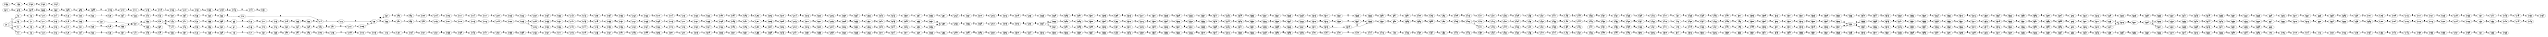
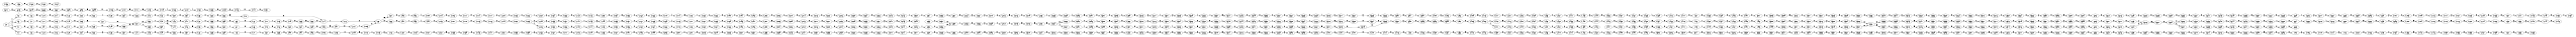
  strict digraph {
    rankdir=LR
    S0
    S1
    S2
    S3
    S4
    S5
    S6
    S7
    S8
    S9
    S10
    S11
    S12
    S13
    S14
    S15
    S16
    S17
    S18
    S19
    S20
    S21
    S22
    S23
    S24
    S25
    S26
    S27
    S28
    S29
    S30
    S31
    S32
    S33
    S34
    S35
    S36
    S37
    S38
    S39
    S40
    S41
    S42
    S43
    S44
    S45
    S46
    S47
    S48
    S49
    S50
    S51
    S52
    S53
    S54
    S55
    S56
    S57
    S58
    S59
    S60
    S61
    S62
    S63
    S64
    S65
    S66
    S67
    S68
    S69
    S70
    S71
    S72
    S73
    S74
    S75
    S76
    S77
    S78
    S79
    S80
    S81
    S82
    S83
    S84
    S85
    S86
    S87
    S88
    S89
    S90
    S91
    S92
    S93
    S94
    S95
    S96
    S97
    S98
    S99
    S100
    S101
    S102
    S103
    S104
    S105
    S106
    S107
    S108
    S109
    S110
    S111
    S112
    S113
    S114
    S115
    S116
    S117
    S118
    S119
    S120
    S121
    S122
    S123
    S124
    S125
    S126
    S127
    S128
    S129
    S130
    S131
    S132
    S133
    S134
    S135
    S136
    S137
    S138
    S139
    S140
    S141
    S142
    S143
    S144
    S145
    S146
    S147
    S148
    S149
    S150
    S151
    S152
    S153
    S154
    S155
    S156
    S157
    S158
    S159
    S160
    S161
    S162
    S163
    S164
    S165
    S166
    S167
    S168
    S169
    S170
    S171
    S172
    S173
    S174
    S175
    S176
    S177
    S178
    S179
    S180
    S181
    S182
    S183
    S184
    S185
    S186
    S187
    S188
    S189
    S190
    S191
    S192
    S193
    S194
    S195
    S196
    S197
    S198
    S199
    S200
    S201
    S202
    S203
    S204
    S205
    S206
    S207
    S208
    S209
    S210
    S211
    S212
    S213
    S214
    S215
    S216
    S217
    S218
    S219
    S220
    S221
    S222
    S223
    S224
    S225
    S226
    S227
    S228
    S229
    S230
    S231
    S232
    S233
    S234
    S235
    S236
    S237
    S238
    S239
    S240
    S241
    S242
    S243
    S244
    S245
    S246
    S247
    S248
    S249
    S250
    S251
    S252
    S253
    S254
    S255
    S256
    S257
    S258
    S259
    S260
    S261
    S262
    S263
    S264
    S265
    S266
    S267
    S268
    S269
    S270
    S271
    S272
    S273
    S274
    S275
    S276
    S277
    S278
    S279
    S280
    S281
    S282
    S283
    S284
    S285
    S286
    S287
    S288
    S289
    S290
    S291
    S292
    S293
    S294
    S295
    S296
    S297
    S298
    S299
    S300
    S301
    S302
    S303
    S304
    S305
    S306
    S307
    S308
    S309
    S310
    S311
    S312
    S313
    S314
    S315
    S316
    S317
    S318
    S319
    S320
    S321
    S322
    S323
    S324
    S325
    S326
    S327
    S328
    S329
    S330
    S331
    S332
    S333
    S334
    S335
    S336
    S337
    S338
    S339
    S340
    S341
    S342
    S343
    S344
    S345
    S346
    S347
    S348
    S349
    S350
    S351
    S352
    S353
    S354
    S355
    S356
    S357
    S358
    S359
    S360
    S361
    S362
    S363
    S364
    S365
    S366
    S367
    S368
    S369
    S370
    S371
    S372
    S373
    S374
    S375
    S376
    S377
    S378
    S379
    S380
    S381
    S382
    S383
    S384
    S385
    S386
    S387
    S388
    S389
    S390
    S391
    S392
    S393
    S394
    S395
    S396
    S397
    S398
    S399
    S400
    S401
    S402
    S403
    S404
    S405
    S406
    S407
    S408
    S409
    S410
    S411
    S412
    S413
    S414
    S415
    S416
    S417
    S418
    S419
    S420
    S421
    S422
    S423
    S424
    S425
    S426
    S427
    S428
    S429
    S430
    S431
    S432
    S433
    S434
    S435
    S436
    S437
    S438
    S439
    S440
    S441
    S442
    S443
    S444
    S445
    S446
    S448
    S449
    S450
    S447
    S451
    S452
    S453
    S454
    S455
    S456
    S457
    S458
    S459
    S460
    S461
    S462
    S463
    S464
    S465
    S466
    S467
    S468
    S469
    S470
    S471
    S472
    S473
    S474
    S475
    S476
    S477
    S478
    S479
    S480
    S481
    S482
    S483
    S484
    S485
    S486
    S487
    S488
    S489
    S490
    S491
    S492
    S493
    S494
    S495
    S496
    S497
    S498
    S499
    S500
    S501
    S502
    S503
    S504
    S505
    S506
    S507
    S508
    S509
    S510
    S511
    S512
    S513
    S514
    S515
    S516
    S517
    S518
    S519
    S520
    S521
    S522
    S523
    S524
    S525
    S526
    S527
    S528
    S529
    S530
    S531
    S532
    S533
    S534
    S535
    S536
    S537
    S538
    S539
    S540
    S541
    S542
    S543
    S544
    S545
    S546
    S547
    S548
    S549
    S550
    S551
    S552
    S553
    S554
    S555
    S556
    S557
    S558
    S559
    S560
    S561
    S562
    S563
    S564
    S565
    S566
    S567
    S568
    S569
    S570
    S571
    S572
    S573
    S574
    S575
    S576
    S577
    S578
    S579
    S580
    S581
    S582
    S583
    S584
    S585
    S586
    S587
    S588
    S589
    S590
    S591
    S592
    S593
    S594
    S595
    S596
    S597
    S598
    S599
    S600
    S601
    S602
    S603
    S604
    S605
    S606
    S607
    S608
    S609
    S610
    S611
    S612
    S613
    S614
    S615
    S616
    S617
    S618
    S619
    S620
    S621
    S622
    S623
    S624
    S625
    S626
    S627
    S628
    S629
    S630
    S631
    S632
    S633
    S634
    S635
    S636
    S637
    S638
    S639
    S640
    S641
    S642
    S643
    S644
    S645
    S646
    S647
    S648
    S649
    S650
    S651
    S652
    S653
    S654
    S655
    S656
    S657
    S658
    S659
    S660
    S661
    S662
    S663
    S664
    S665
    S666
    S668
    S669
    S670
    S672
    S673
    S674
    S671
    S675
    S676
    S677
    S678
    S679
    S680
    S681
    S682
    S683
    S684
    S685
    S686
    S687
    S688
    S689
    S690
    S691
    S692
    S693
    S694
    S695
    S696
    S697
    S698
    S699
    S700
    S701
    S702
    S703
    S704
    S705
    S706
    S707
    S708
    S709
    S710
    S711
    S712
    S713
    S714
    S715
    S716
    S717
    S718
    S719
    S720
    S721
    S722
    S723
    S724
    S725
    S726
    S727
    S728
    S729
    S730
    S731
    S732
    S733
    S734
    S735
    S736
    S737
    S738
    S739
    S740
    S741
    S742
    S743
    S744
    S745
    S746
    S747
    S748
    S749
    S750
    S751
    S752
    S753
    S754
    S755
    S757
    S756
    S758
    S759
    S760
    S761
    S762
    S763
    S764
    S765
    S0 -> S1 [label=S]
    S0 -> S2 [label=V]
    S0 -> S3 [label=L]
    S0 -> S4 [label=A]
    S1 -> S5 [label=N]
    S2 -> S6 [label=N]
    S3 -> S7 [label=A]
    S4 -> S8 [label=L]
    S5 -> S9 [label=L]
    S6 -> S10 [label=E]
    S7 -> S11 [label=L]
    S8 -> S12 [label=T]
    S9 -> S13 [label=A]
    S10 -> S14 [label=Q]
    S11 -> S15 [label=N]
    S12 -> S16 [label=L]
    S13 -> S17 [label=L]
    S14 -> S18 [label=E]
    S15 -> S19 [label=L]
    S16 -> S20 [label=T]
    S17 -> S21 [label=N]
    S18 -> S22 [label=K]
    S19 -> S23 [label=N]
    S20 -> S24 [label=P]
    S21 -> S25 [label=L]
    S22 -> S26 [label=Y]
    S23 -> S27 [label=E]
    S24 -> S28 [label=N]
    S25 -> S29 [label=N]
    S26 -> S30 [label=I]
    S27 -> S31 [label=Q]
    S28 -> S32 [label=G]
    S29 -> S33 [label=E]
    S30 -> S34 [label=N]
    S31 -> S35 [label=I]
    S31 -> S36 [label=R]
    S32 -> S37 [label=D]
    S33 -> S31 [label=Q]
    S34 -> S38 [label=L]
    S35 -> S39 [label=T]
    S36 -> S40 [label=V]
    S37 -> S41 [label=N]
    S38 -> S42 [label=N]
    S40 -> S43 [label=F]
    S40 -> S44 [label=F]
    S41 -> S45 [label=L]
    S42 -> S46 [label=K]
    S43 -> S47 [label=P]
    S44 -> S48 [label=I]
    S45 -> S49 [label=D]
    S46 -> S50 [label=K]
    S47 -> S51 [label=T]
    S48 -> S52 [label=E]
    S49 -> S53 [label=Q]
    S50 -> S54 [label=N]
    S51 -> S55 [label=L]
    S52 -> S56 [label=D]
    S53 -> S57 [label=G]
    S54 -> S58 [label=I]
    S55 -> S59 [label=K]
    S56 -> S60 [label=A]
    S57 -> S61 [label=G]
    S58 -> S62 [label=T]
    S59 -> S63 [label=K]
    S60 -> S64 [label=I]
    S61 -> S65 [label=I]
    S62 -> S66 [label=R]
    S63 -> S67 [label=K]
    S64 -> S68 [label=K]
    S65 -> S69 [label=G]
    S66 -> S70 [label=E]
    S67 -> S71 [label=N]
    S68 -> S72 [label=L]
    S69 -> S73 [label=V]
    S70 -> S74 [label=D]
    S71 -> S75 [label=I]
    S72 -> S76 [label=N]
    S73 -> S77 [label=L]
    S74 -> S78 [label=I]
    S75 -> S79 [label=T]
    S76 -> S80 [label=N]
    S77 -> S81 [label=S]
    S78 -> S82 [label=T]
    S79 -> S83 [label=R]
    S80 -> S84 [label=I]
    S81 -> S85 [label=F]
    S82 -> S86 [label=D]
    S82 -> S87 [label=E]
    S83 -> S88 [label=E]
    S84 -> S89 [label=T]
    S85 -> S90 [label=K]
    S86 -> S91 [label=P]
    S87 -> S92 [label=P]
    S88 -> S74 [label=D]
    S89 -> S93 [label=R]
    S90 -> S94 [label=T]
    S91 -> S95 [label=V]
    S92 -> S96 [label=V]
    S93 -> S97 [label=E]
    S94 -> S98 [label=T]
    S95 -> S99 [label=S]
    S96 -> S100 [label=S]
    S97 -> S101 [label=D]
    S98 -> S102 [label=K]
    S99 -> S103 [label=L]
    S100 -> S104 [label=H]
    S101 -> S105 [label=I]
    S102 -> S106 [label=G]
    S103 -> S107 [label=N]
    S104 -> S108 [label=N]
    S105 -> S82 [label=T]
    S106 -> S109 [label=L]
    S107 -> S110 [label=I]
    S108 -> S111 [label=I]
    S109 -> S112 [label=E]
    S110 -> S113 [label=M]
    S111 -> S114 [label=M]
    S112 -> S115 [label=V]
    S113 -> S116 [label=K]
    S114 -> S117 [label=K]
    S115 -> S118 [label=A]
    S116 -> S119 [label=C]
    S117 -> S120 [label=C]
    S118 -> S121 [label=Y]
    S119 -> S122 [label=L]
    S120 -> S123 [label=L]
    S121 -> S124 [label=N]
    S122 -> S125 [label=V]
    S123 -> S126 [label=L]
    S124 -> S127 [label=C]
    S125 -> S128 [label=I]
    S125 -> S129 [label=L]
    S126 -> S130 [label=I]
    S127 -> S131 [label=N]
    S128 -> S132 [label=G]
    S129 -> S133 [label=G]
    S130 -> S134 [label=G]
    S131 -> S135 [label=E]
    S132 -> S136 [label=D]
    S133 -> S137 [label=D]
    S134 -> S138 [label=D]
    S135 -> S139 [label=L]
    S136 -> S140 [label=G]
    S137 -> S141 [label=G]
    S138 -> S142 [label=K]
    S139 -> S143 [label=K]
    S140 -> S144 [label=V]
    S141 -> S145 [label=V]
    S142 -> S146 [label=M]
    S143 -> S147 [label=K]
    S144 -> S148 [label=A]
    S145 -> S149 [label=A]
    S146 -> S150 [label=K]
    S147 -> S151 [label=M]
    S148 -> S152 [label=N]
    S149 -> S153 [label=S]
    S150 -> S154 [label=Q]
    S151 -> S155 [label=N]
    S152 -> S156 [label=F]
    S153 -> S157 [label=F]
    S154 -> S158 [label=F]
    S155 -> S159 [label=A]
    S156 -> S160 [label=L]
    S157 -> S161 [label=L]
    S158 -> S162 [label=L]
    S159 -> S163 [label=G]
    S160 -> S164 [label=D]
    S161 -> S165 [label=D]
    S162 -> S166 [label=Q]
    S163 -> S167 [label=L]
    S164 -> S168 [label=N]
    S165 -> S169 [label=D]
    S166 -> S170 [label=G]
    S167 -> S171 [label=K]
    S168 -> S172 [label=T]
    S169 -> S173 [label=S]
    S170 -> S174 [label=S]
    S171 -> S175 [label=P]
    S172 -> S176 [label=N]
    S173 -> S177 [label=N]
    S174 -> S178 [label=E]
    S175 -> S179 [label=Y]
    S176 -> S180 [label=P]
    S177 -> S181 [label=P]
    S178 -> S182 [label=I]
    S179 -> S183 [label=P]
    S180 -> S184 [label=N]
    S181 -> S185 [label=D]
    S182 -> S186 [label=G]
    S183 -> S187 [label=P]
    S184 -> S188 [label=M]
    S185 -> S189 [label=M]
    S186 -> S190 [label=K]
    S187 -> S191 [label=K]
    S188 -> S192 [label=P]
    S189 -> S193 [label=P]
    S190 -> S194 [label=L]
    S191 -> S195 [label=N]
    S192 -> S196 [label=I]
    S193 -> S197 [label=L]
    S194 -> S198 [label=R]
    S195 -> S199 [label=V]
    S196 -> S200 [label=V]
    S197 -> S201 [label=V]
    S198 -> S202 [label=A]
    S199 -> S203 [label=K]
    S200 -> S204 [label=H]
    S201 -> S205 [label=H]
    S202 -> S206 [label=K]
    S203 -> S207 [label=N]
    S204 -> S208 [label=R]
    S205 -> S209 [label=Q]
    S206 -> S210 [label=C]
    S207 -> S211 [label=W]
    S208 -> S212 [label=C]
    S209 -> S213 [label=C]
    S210 -> S214 [label=D]
    S211 -> S215 [label=D]
    S212 -> S216 [label=D]
    S213 -> S217 [label=D]
    S214 -> S218 [label=E]
    S215 -> S219 [label=V]
    S216 -> S220 [label=P]
    S217 -> S221 [label=P]
    S218 -> S222 [label=D]
    S219 -> S223 [label=R]
    S220 -> S224 [label=D]
    S221 -> S225 [label=D]
    S222 -> S226 [label=D]
    S223 -> S227 [label=T]
    S224 -> S228 [label=N]
    S225 -> S229 [label=K]
    S226 -> S230 [label=K]
    S227 -> S231 [label=K]
    S228 -> S232 [label=E]
    S229 -> S233 [label=E]
    S230 -> S234 [label=L]
    S231 -> S235 [label=I]
    S232 -> S236 [label=L]
    S233 -> S237 [label=L]
    S234 -> S238 [label=N]
    S235 -> S239 [label=K]
    S236 -> S240 [label=A]
    S237 -> S241 [label=A]
    S238 -> S242 [label=K]
    S239 -> S243 [label=E]
    S240 -> S244 [label=K]
    S241 -> S245 [label=K]
    S242 -> S246 [label=I]
    S243 -> S247 [label=F]
    S244 -> S248 [label=N]
    S245 -> S249 [label=N]
    S246 -> S250 [label=I]
    S247 -> S251 [label=L]
    S248 -> S252 [label=I]
-   S249 -> S253 [label=I]
    S250 -> S254 [label=W]
    S251 -> S255 [label=Q]
    S252 -> S256 [label=W]
    S253 -> S257 [label=W]
    S254 -> S258 [label=K]
    S255 -> S259 [label=I]
    S256 -> S260 [label=N]
    S257 -> S260 [label=N]
    S258 -> S261 [label=T]
    S259 -> S262 [label=I]
    S260 -> S263 [label=V]
    S261 -> S264 [label=F]
    S262 -> S265 [label=V]
    S263 -> S266 [label=F]
    S264 -> S267 [label=A]
    S265 -> S268 [label=L]
    S266 -> S269 [label=A]
    S267 -> S270 [label=A]
    S268 -> S271 [label=A]
    S269 -> S272 [label=Y]
    S270 -> S273 [label=C]
    S271 -> S274 [label=D]
    S272 -> S275 [label=K]
    S273 -> S276 [label=E]
    S274 -> S277 [label=V]
    S275 -> S278 [label=E]
    S276 -> S279 [label=D]
    S277 -> S280 [label=L]
    S278 -> S281 [label=E]
    S279 -> S282 [label=D]
    S280 -> S283 [label=D]
    S281 -> S284 [label=E]
    S282 -> S285 [label=S]
    S283 -> S286 [label=S]
    S284 -> S287 [label=S]
    S284 -> S288 [label=A]
    S285 -> S289 [label=Y]
    S286 -> S290 [label=Y]
    S287 -> S291 [label=Y]
    S288 -> S292 [label=S]
    S289 -> S293 [label=S]
    S290 -> S294 [label=L]
    S291 -> S295 [label=S]
    S292 -> S296 [label=Y]
    S293 -> S297 [label=H]
    S294 -> S298 [label=H]
    S295 -> S299 [label=H]
    S296 -> S300 [label=S]
    S297 -> S301 [label=Q]
    S298 -> S302 [label=N]
    S299 -> S303 [label=Q]
    S300 -> S304 [label=H]
    S301 -> S305 [label=T]
    S302 -> S306 [label=V]
    S303 -> S307 [label=T]
    S304 -> S308 [label=Q]
    S305 -> S309 [label=G]
    S306 -> S310 [label=F]
    S307 -> S311 [label=D]
    S308 -> S312 [label=T]
    S309 -> S313 [label=E]
    S310 -> S314 [label=P]
    S311 -> S315 [label=V]
    S312 -> S316 [label=G]
    S313 -> S317 [label=A]
    S314 -> S318 [label=N]
    S315 -> S319 [label=S]
    S316 -> S320 [label=A]
    S317 -> S321 [label=S]
    S318 -> S322 [label=V]
    S319 -> S323 [label=S]
    S320 -> S324 [label=C]
    S321 -> S325 [label=A]
    S322 -> S326 [label=G]
    S323 -> S327 [label=Q]
    S324 -> S328 [label=S]
    S325 -> S329 [label=K]
    S326 -> S330 [label=L]
    S327 -> S331 [label=E]
    S328 -> S332 [label=Q]
    S329 -> S333 [label=S]
    S330 -> S334 [label=S]
    S331 -> S335 [label=S]
    S332 -> S336 [label=Q]
    S333 -> S337 [label=I]
    S334 -> S338 [label=N]
    S335 -> S339 [label=T]
    S336 -> S340 [label=S]
    S337 -> S341 [label=E]
    S338 -> S342 [label=M]
    S339 -> S343 [label=G]
    S340 -> S344 [label=T]
    S341 -> S345 [label=S]
    S342 -> S346 [label=W]
    S343 -> S347 [label=G]
    S344 -> S348 [label=G]
    S345 -> S349 [label=K]
    S346 -> S350 [label=N]
    S347 -> S351 [label=I]
    S348 -> S352 [label=G]
    S349 -> S353 [label=K]
    S350 -> S354 [label=R]
    S351 -> S355 [label=A]
    S352 -> S356 [label=V]
    S353 -> S357 [label=L]
    S354 -> S358 [label=F]
    S355 -> S359 [label=C]
    S356 -> S360 [label=A]
    S357 -> S361 [label=N]
    S358 -> S362 [label=T]
    S359 -> S363 [label=I]
    S360 -> S364 [label=C]
    S361 -> S365 [label=S]
    S362 -> S366 [label=R]
    S363 -> S367 [label=G]
    S364 -> S368 [label=I]
    S365 -> S369 [label=K]
    S366 -> S370 [label=E]
    S367 -> S371 [label=E]
    S368 -> S372 [label=G]
    S369 -> S373 [label=S]
    S370 -> S374 [label=E]
    S371 -> S375 [label=K]
    S372 -> S376 [label=E]
    S373 -> S377 [label=A]
    S374 -> S378 [label=R]
    S375 -> S379 [label=K]
    S376 -> S380 [label=K]
    S377 -> S381 [label=I]
    S378 -> S382 [label=S]
    S379 -> S383 [label=N]
    S380 -> S384 [label=K]
    S381 -> S385 [label=A]
    S382 -> S386 [label=E]
    S383 -> S387 [label=I]
    S384 -> S383 [label=N]
    S385 -> S388 [label=S]
    S386 -> S389 [label=G]
    S387 -> S390 [label=A]
    S388 -> S391 [label=K]
    S389 -> S392 [label=A]
    S390 -> S393 [label=K]
    S391 -> S394 [label=F]
    S392 -> S395 [label=E]
    S393 -> S396 [label=R]
    S394 -> S397 [label=S]
    S395 -> S398 [label=L]
    S396 -> S399 [label=F]
    S397 -> S400 [label=S]
    S398 -> S401 [label=L]
    S399 -> S402 [label=T]
    S400 -> S403 [label=A]
    S401 -> S404 [label=G]
    S402 -> S405 [label=K]
    S403 -> S406 [label=Y]
    S404 -> S407 [label=W]
    S405 -> S408 [label=A]
    S406 -> S409 [label=K]
    S407 -> S410 [label=D]
    S408 -> S411 [label=I]
    S408 -> S412 [label=V]
    S409 -> S413 [label=E]
    S410 -> S414 [label=I]
    S411 -> S415 [label=D]
    S412 -> S416 [label=E]
    S413 -> S417 [label=S]
    S414 -> S418 [label=D]
    S415 -> S419 [label=T]
    S416 -> S420 [label=T]
    S417 -> S421 [label=Q]
    S418 -> S422 [label=Q]
    S419 -> S423 [label=S]
    S420 -> S424 [label=S]
    S421 -> S425 [label=L]
    S422 -> S426 [label=N]
    S423 -> S427 [label=K]
    S424 -> S428 [label=K]
    S425 -> S429 [label=Q]
    S426 -> S430 [label=A]
    S427 -> S431 [label=L]
    S428 -> S432 [label=L]
    S429 -> S433 [label=S]
    S430 -> S434 [label=P]
    S431 -> S435 [label=G]
    S432 -> S436 [label=G]
    S433 -> S437 [label=Y]
    S434 -> S438 [label=K]
    S435 -> S439 [label=H]
    S436 -> S440 [label=H]
    S437 -> S441 [label=V]
    S438 -> S442 [label=H]
    S439 -> S443 [label=F]
    S440 -> S444 [label=V]
    S441 -> S445 [label=Q]
    S442 -> S446 [label=L]
    S444 -> S448 [label=V]
    S445 -> S449 [label=A]
    S446 -> S450 [label=A]
    S448 -> S452 [label=N]
    S449 -> S453 [label=F]
    S450 -> S454 [label=P]
    S447 -> S451 [label=K]
    S451 -> S455 [label=M]
    S452 -> S456 [label=I]
    S453 -> S457 [label=E]
    S454 -> S458 [label=Y]
    S455 -> S459 [label=F]
    S456 -> S460 [label=F]
    S457 -> S461 [label=T]
    S458 -> S462 [label=K]
    S459 -> S463 [label=E]
    S460 -> S464 [label=E]
    S461 -> S465 [label=P]
    S462 -> S466 [label=N]
    S463 -> S467 [label=D]
    S464 -> S468 [label=D]
    S465 -> S469 [label=S]
    S466 -> S470 [label=F]
    S467 -> S471 [label=F]
    S468 -> S472 [label=F]
    S469 -> S473 [label=I]
    S470 -> S474 [label=L]
    S471 -> S475 [label=S]
    S472 -> S476 [label=S]
    S473 -> S477 [label=T]
    S474 -> S478 [label=N]
    S475 -> S479 [label=I]
    S476 -> S480 [label=I]
    S477 -> S481 [label=N]
    S478 -> S482 [label=A]
    S479 -> S483 [label=R]
    S480 -> S484 [label=Q]
    S481 -> S485 [label=N]
    S482 -> S486 [label=V]
    S483 -> S487 [label=G]
    S484 -> S488 [label=G]
    S485 -> S489 [label=N]
    S486 -> S490 [label=F]
    S487 -> S491 [label=D]
    S488 -> S492 [label=D]
    S489 -> S493 [label=D]
    S490 -> S494 [label=A]
    S491 -> S495 [label=Q]
    S492 -> S496 [label=N]
    S493 -> S497 [label=L]
    S494 -> S498 [label=L]
    S495 -> S499 [label=D]
    S496 -> S500 [label=N]
    S497 -> S501 [label=D]
    S498 -> S502 [label=N]
    S499 -> S503 [label=L]
    S500 -> S504 [label=L]
    S501 -> S505 [label=A]
    S502 -> S506 [label=L]
    S503 -> S507 [label=D]
    S504 -> S508 [label=D]
    S505 -> S509 [label=K]
    S506 -> S510 [label=K]
    S507 -> S511 [label=G]
    S508 -> S512 [label=G]
    S509 -> S513 [label=E]
    S510 -> S514 [label=P]
    S511 -> S515 [label=T]
    S512 -> S516 [label=T]
    S513 -> S517 [label=L]
    S514 -> S518 [label=N]
    S515 -> S519 [label=A]
    S516 -> S520 [label=A]
    S517 -> S521 [label=L]
    S518 -> S522 [label=G]
    S519 -> S523 [label=M]
    S520 -> S524 [label=M]
    S521 -> S525 [label=D]
    S522 -> S526 [label=S]
    S523 -> S527 [label=L]
    S524 -> S528 [label=L]
    S525 -> S529 [label=R]
    S526 -> S530 [label=V]
    S527 -> S531 [label=N]
    S528 -> S531 [label=N]
    S529 -> S532 [label=I]
    S530 -> S533 [label=V]
    S531 -> S534 [label=E]
    S531 -> S535 [label=Q]
    S532 -> S536 [label=Q]
    S533 -> S537 [label=D]
    S534 -> S538 [label=T]
    S535 -> S539 [label=I]
    S536 -> S540 [label=Y]
    S537 -> S541 [label=A]
    S538 -> S542 [label=I]
    S539 -> S543 [label=I]
    S540 -> S544 [label=K]
    S541 -> S545 [label=P]
    S542 -> S546 [label=E]
    S543 -> S547 [label=E]
    S544 -> S548 [label=A]
    S545 -> S549 [label=T]
    S546 -> S550 [label=R]
    S547 -> S551 [label=R]
    S548 -> S552 [label=L]
    S549 -> S553 [label=V]
    S550 -> S554 [label=V]
    S551 -> S555 [label=I]
    S552 -> S556 [label=K]
    S553 -> S557 [label=F]
    S554 -> S558 [label=R]
    S555 -> S559 [label=R]
    S556 -> S560 [label=I]
    S557 -> S561 [label=Q]
    S558 -> S562 [label=Y]
    S559 -> S563 [label=Y]
    S560 -> S564 [label=Q]
    S561 -> S565 [label=R]
    S562 -> S566 [label=G]
    S563 -> S567 [label=G]
    S564 -> S568 [label=V]
    S565 -> S569 [label=C]
    S566 -> S570 [label=P]
    S567 -> S571 [label=P]
    S568 -> S572 [label=Q]
    S569 -> S573 [label=G]
    S570 -> S574 [label=L]
    S571 -> S575 [label=L]
    S572 -> S576 [label=E]
    S573 -> S577 [label=L]
    S574 -> S578 [label=P]
    S575 -> S579 [label=P]
    S576 -> S580 [label=L]
    S577 -> S581 [label=K]
    S578 -> S582 [label=L]
    S579 -> S583 [label=L]
    S580 -> S584 [label=L]
    S581 -> S585 [label=D]
    S582 -> S586 [label=C]
    S583 -> S587 [label=N]
    S584 -> S588 [label=D]
    S585 -> S589 [label=A]
    S586 -> S590 [label=A]
    S587 -> S591 [label=A]
    S588 -> S592 [label=G]
    S589 -> S593 [label=Q]
    S590 -> S594 [label=A]
    S591 -> S595 [label=A]
    S592 -> S596 [label=M]
    S593 -> S597 [label=V]
    S594 -> S598 [label=K]
    S595 -> S599 [label=K]
    S596 -> S600 [label=E]
    S597 -> S601 [label=L]
    S598 -> S602 [label=F]
    S599 -> S603 [label=F]
    S600 -> S604 [label=T]
    S601 -> S605 [label=M]
    S602 -> S606 [label=L]
    S603 -> S607 [label=L]
    S604 -> S608 [label=K]
    S605 -> S609 [label=E]
    S606 -> S610 [label=D]
    S607 -> S611 [label=D]
    S608 -> S612 [label=D]
    S609 -> S613 [label=A]
    S610 -> S614 [label=N]
    S611 -> S615 [label=N]
    S612 -> S616 [label=I]
    S613 -> S617 [label=R]
    S614 -> S618 [label=L]
    S615 -> S618 [label=L]
    S616 -> S619 [label=C]
    S617 -> S620 [label=R]
    S618 -> S621 [label=E]
    S619 -> S622 [label=G]
    S620 -> S623 [label=L]
    S621 -> S624 [label=N]
    S622 -> S625 [label=N]
    S623 -> S626 [label=E]
    S624 -> S627 [label=C]
    S624 -> S628 [label=T]
    S625 -> S629 [label=R]
    S626 -> S630 [label=D]
    S627 -> S631 [label=S]
    S628 -> S632 [label=S]
    S629 -> S633 [label=N]
    S630 -> S634 [label=K]
    S631 -> S635 [label=I]
    S632 -> S636 [label=I]
    S633 -> S637 [label=T]
    S634 -> S638 [label=D]
    S635 -> S639 [label=Y]
    S636 -> S640 [label=Y]
    S637 -> S641 [label=D]
    S638 -> S642 [label=N]
    S639 -> S643 [label=G]
    S640 -> S644 [label=G]
    S641 -> S645 [label=V]
    S642 -> S646 [label=F]
    S643 -> S647 [label=N]
    S644 -> S648 [label=N]
    S645 -> S649 [label=V]
    S646 -> S650 [label=G]
    S647 -> S651 [label=G]
    S648 -> S652 [label=S]
    S649 -> S653 [label=G]
    S650 -> S654 [label=S]
    S651 -> S655 [label=D]
    S652 -> S656 [label=D]
    S653 -> S657 [label=F]
    S654 -> S658 [label=F]
    S655 -> S659 [label=T]
    S656 -> S660 [label=V]
    S657 -> S661 [label=A]
    S658 -> S662 [label=D]
    S659 -> S663 [label=D]
    S660 -> S664 [label=D]
    S661 -> S665 [label=N]
    S662 -> S666 [label=I]
    S664 -> S668 [label=I]
    S665 -> S669 [label=V]
    S666 -> S670 [label=D]
    S668 -> S672 [label=K]
    S669 -> S673 [label=I]
    S670 -> S674 [label=V]
    S672 -> S676 [label=S]
    S673 -> S677 [label=A]
    S674 -> S678 [label=R]
    S671 -> S675 [label=A]
    S675 -> S679 [label=F]
    S676 -> S680 [label=F]
    S677 -> S681 [label=D]
    S678 -> S682 [label=P]
    S679 -> S683 [label=A]
    S680 -> S684 [label=A]
    S681 -> S685 [label=L]
    S682 -> S686 [label=Q]
    S683 -> S687 [label=E]
    S684 -> S688 [label=E]
    S685 -> S689 [label=D]
    S686 -> S690 [label=G]
    S687 -> S691 [label=R]
    S688 -> S692 [label=R]
    S689 -> S693 [label=D]
    S690 -> S694 [label=E]
    S691 -> S695 [label=L]
    S692 -> S696 [label=M]
    S693 -> S697 [label=S]
    S694 -> S698 [label=K]
    S695 -> S699 [label=E]
    S696 -> S700 [label=E]
    S697 -> S701 [label=A]
    S698 -> S702 [label=D]
    S699 -> S703 [label=M]
    S700 -> S704 [label=E]
    S701 -> S705 [label=L]
    S702 -> S706 [label=G]
    S703 -> S707 [label=M]
    S704 -> S708 [label=M]
    S705 -> S709 [label=K]
    S706 -> S710 [label=K]
    S707 -> S711 [label=E]
    S708 -> S712 [label=E]
    S709 -> S713 [label=L]
    S710 -> S714 [label=P]
    S711 -> S715 [label=E]
    S712 -> S716 [label=E]
    S713 -> S717 [label=E]
    S714 -> S718 [label=A]
    S715 -> S719 [label=D]
    S716 -> S720 [label=Q]
    S717 -> S721 [label=A]
    S718 -> S722 [label=I]
    S719 -> S723 [label=S]
    S720 -> S724 [label=T]
    S721 -> S725 [label=L]
    S722 -> S726 [label=Q]
    S723 -> S727 [label=V]
    S724 -> S728 [label=I]
    S725 -> S729 [label=Q]
    S726 -> S730 [label=N]
    S727 -> S731 [label=S]
    S728 -> S732 [label=Q]
    S729 -> S733 [label=Q]
    S730 -> S734 [label=L]
    S731 -> S735 [label=G]
    S732 -> S736 [label=A]
    S733 -> S737 [label=R]
    S734 -> S738 [label=L]
    S735 -> S739 [label=R]
    S736 -> S740 [label=A]
    S737 -> S741 [label=I]
    S738 -> S742 [label=H]
    S739 -> S743 [label=A]
    S740 -> S744 [label=M]
    S741 -> S745 [label=S]
    S742 -> S746 [label=F]
    S743 -> S747 [label=M]
    S744 -> S748 [label=K]
    S745 -> S749 [label=M]
    S746 -> S750 [label=Y]
    S747 -> S751 [label=K]
    S749 -> S752 [label=D]
    S750 -> S753 [label=A]
    S752 -> S754 [label=Y]
    S753 -> S755 [label=R]
    S755 -> S757 [label=S]
    S757 -> S759 [label=D]
    S756 -> S758 [label=D]
    S758 -> S760 [label=N]
    S759 -> S761 [label=Q]
    S760 -> S762 [label=A]
    S761 -> S763 [label=P]
    S762 -> S764 [label=M]
    S763 -> S765 [label=D]
  }
